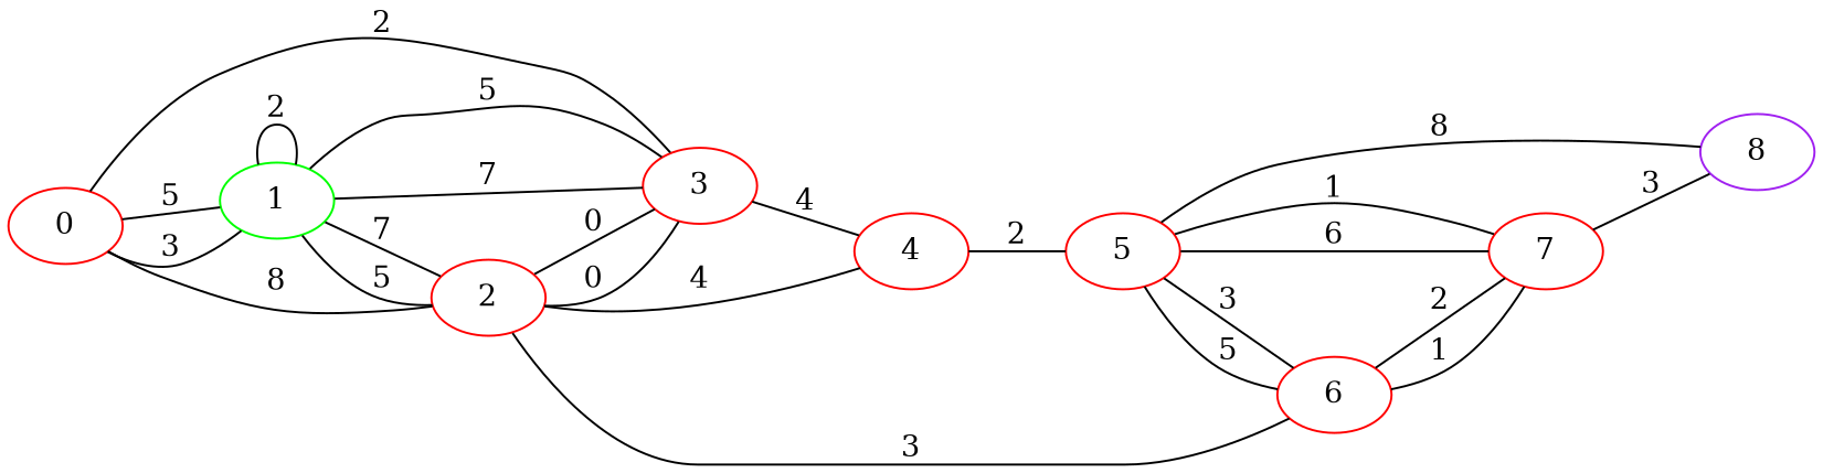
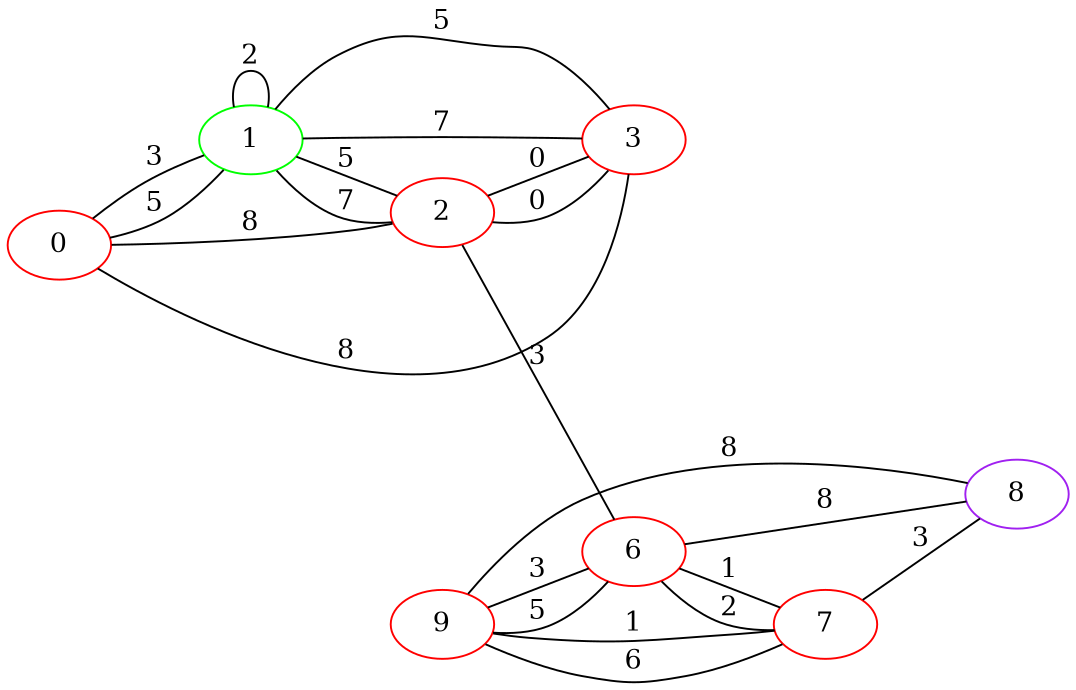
  graph {
    rankdir=LR
    node [color=red weight=1]
    1 [color=green weight=2]
    0
    2
    3
-   4
    6
-   5
+   5 [label=9]
    7
    8 [color=purple weight=4]
    1 -- 1 [label=2]
    1 -- 2 [label=5]
    1 -- 2 [label=7]
    1 -- 3 [label=5]
    1 -- 3 [label=7]
    0 -- 1 [label=3]
    0 -- 1 [label=5]
    0 -- 2 [label=8]
-   0 -- 3 [label=2]
+   0 -- 3 [label=8]
    2 -- 3 [label=0]
    2 -- 3 [label=0]
-   2 -- 4 [label=4]
    2 -- 6 [label=3]
-   3 -- 4 [label=4]
-   4 -- 5 [label=2]
    6 -- 7 [label=2]
    6 -- 7 [label=1]
+   6 -- 8 [label=8]
    5 -- 6 [label=3]
    5 -- 6 [label=5]
    5 -- 7 [label=1]
    5 -- 7 [label=6]
    5 -- 8 [label=8]
    7 -- 8 [label=3]
  }
